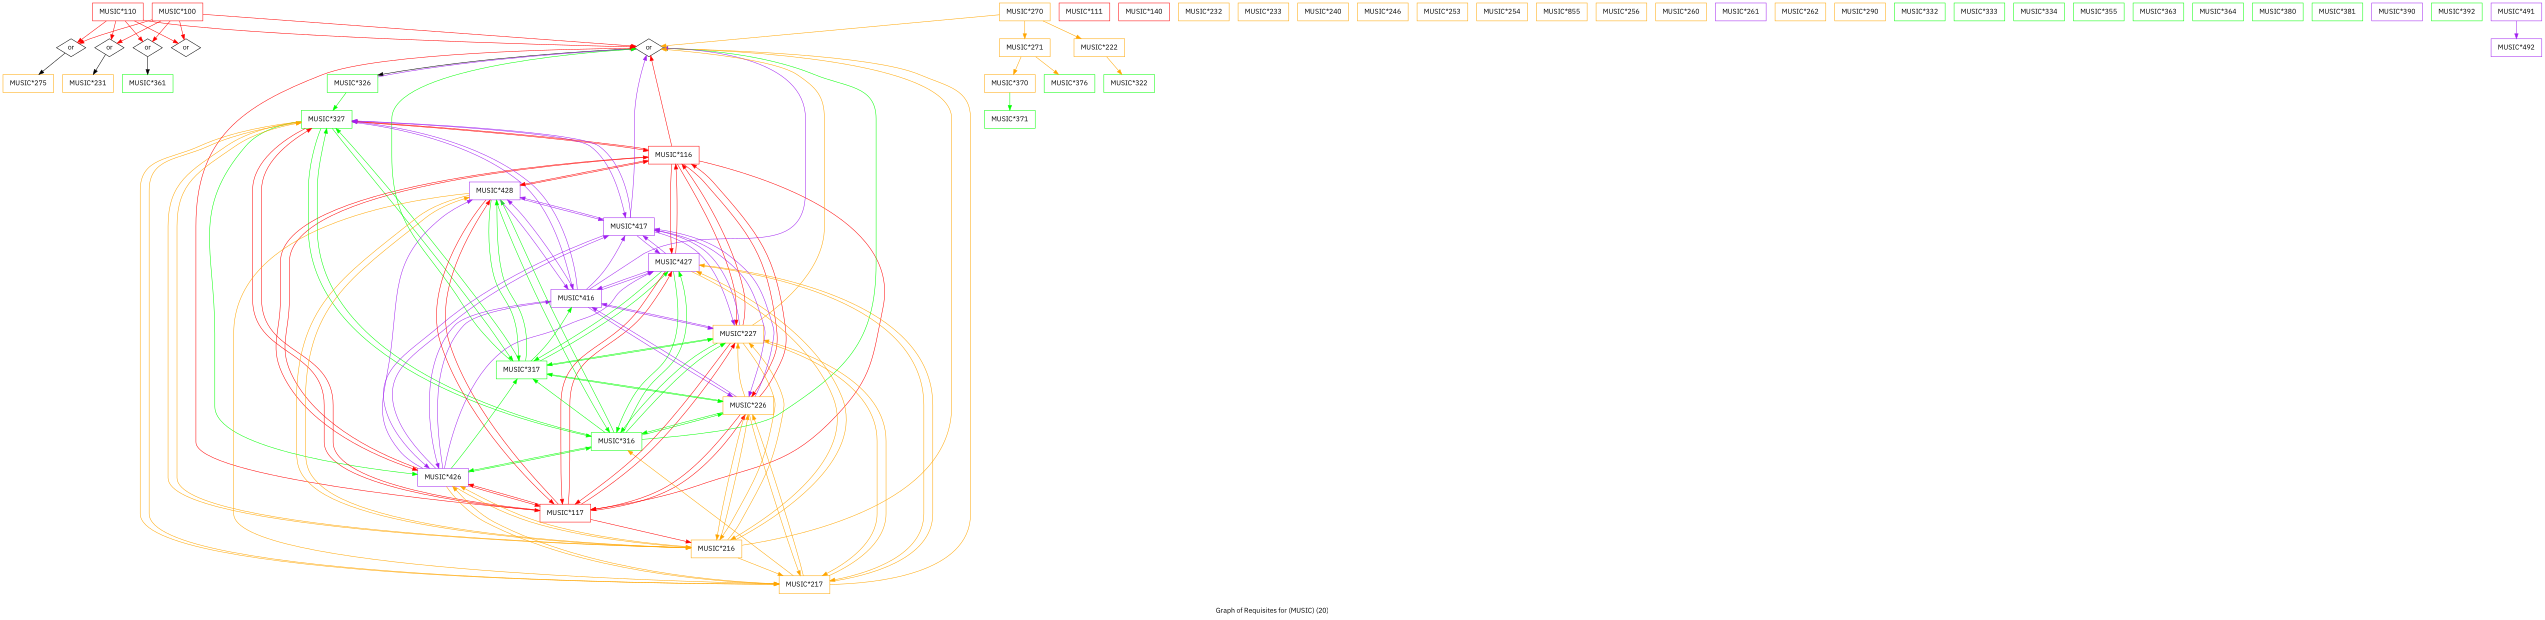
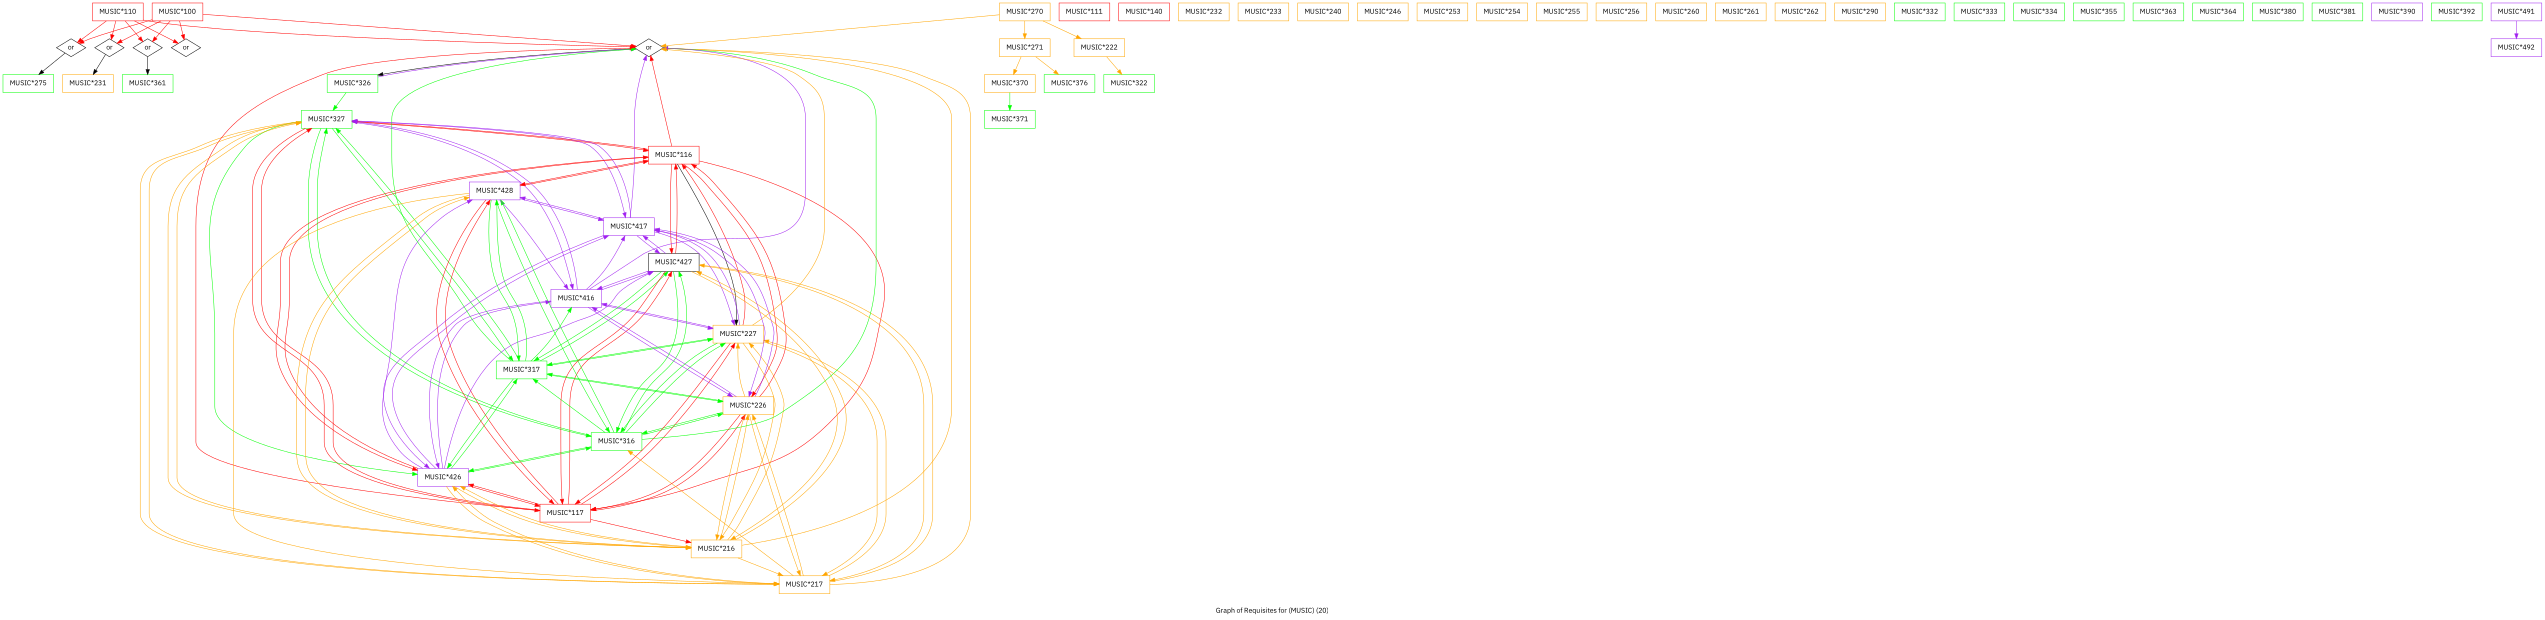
  strict digraph {
    fontname="IBM Plex Sans"
    label="Graph of Requisites for (MUSIC) (20)"
    node [color=orange fontname="IBM Plex Sans" shape=box]
    edge [color=red fontname="IBM Plex Sans"]
    "MUSIC*100" [color=red height=0.5 width=1.4167]
    n2 [height=0.5 label=or shape=diamond width=0.81703 color=""]
    n3 [height=0.5 label=or shape=diamond width=0.81703 color=""]
    n4 [height=0.5 label=or shape=diamond width=0.81703 color=""]
    n5 [height=0.5 label=or shape=diamond width=0.81703 color=""]
    n6 [height=0.5 label=or shape=diamond width=0.81703 color=""]
    "MUSIC*231" [height=0.5 width=1.4167]
-   "MUSIC*275" [height=0.5 width=1.4167]
+   "MUSIC*275" [color=green height=0.5 width=1.4167]
    "MUSIC*326" [color=green height=0.5 width=1.4167]
    "MUSIC*361" [color=green height=0.5 width=1.4167]
    "MUSIC*327" [color=green height=0.5 width=1.4167]
    "MUSIC*116" [color=red height=0.5 width=1.4167]
    "MUSIC*117" [color=red height=0.5 width=1.4167]
    "MUSIC*426" [color=purple height=0.5 width=1.4167]
    "MUSIC*216" [height=0.5 width=1.4167]
    "MUSIC*217" [height=0.5 width=1.4167]
    "MUSIC*316" [color=green height=0.5 width=1.4167]
    "MUSIC*317" [color=green height=0.5 width=1.4167]
    "MUSIC*416" [color=purple height=0.5 width=1.4167]
    "MUSIC*417" [color=purple height=0.5 width=1.4167]
    "MUSIC*226" [height=0.5 width=1.4167]
    "MUSIC*227" [height=0.5 width=1.4167]
-   "MUSIC*427" [color=purple height=0.5 width=1.4167]
+   "MUSIC*427" [color=black height=0.5 width=1.4167]
    "MUSIC*428" [color=purple height=0.5 width=1.4167]
    "MUSIC*110" [color=red height=0.5 width=1.4167]
    "MUSIC*111" [color=red height=0.5 width=1.4167]
    "MUSIC*140" [color=red height=0.5 width=1.4167]
    "MUSIC*222" [height=0.5 width=1.4167]
    "MUSIC*322" [color=green height=0.5 width=1.4167]
    "MUSIC*270" [height=0.5 width=1.4167]
    "MUSIC*271" [height=0.5 width=1.4167]
    "MUSIC*370" [height=0.5 width=1.4167]
    "MUSIC*376" [color=green height=0.5 width=1.4167]
    "MUSIC*371" [color=green height=0.5 width=1.4167]
    "MUSIC*232" [height=0.5 width=1.4167]
    "MUSIC*233" [height=0.5 width=1.4167]
    "MUSIC*240" [height=0.5 width=1.4167]
    "MUSIC*246" [height=0.5 width=1.4167]
    "MUSIC*253" [height=0.5 width=1.4167]
    "MUSIC*254" [height=0.5 width=1.4167]
-   "MUSIC*255" [height=0.5 width=1.4167 label="MUSIC*855"]
+   "MUSIC*255" [height=0.5 width=1.4167]
    "MUSIC*256" [height=0.5 width=1.4167]
    "MUSIC*260" [height=0.5 width=1.4167]
-   "MUSIC*261" [color=purple height=0.5 width=1.4167]
+   "MUSIC*261" [height=0.5 width=1.4167]
    "MUSIC*262" [height=0.5 width=1.4167]
    "MUSIC*290" [height=0.5 width=1.4167]
    "MUSIC*332" [color=green height=0.5 width=1.4167]
    "MUSIC*333" [color=green height=0.5 width=1.4167]
    "MUSIC*334" [color=green height=0.5 width=1.4167]
    "MUSIC*355" [color=green height=0.5 width=1.4167]
    "MUSIC*363" [color=green height=0.5 width=1.4167]
    "MUSIC*364" [color=green height=0.5 width=1.4167]
    "MUSIC*380" [color=green height=0.5 width=1.4167]
    "MUSIC*381" [color=green height=0.5 width=1.4167]
    "MUSIC*390" [color=purple height=0.5 width=1.4167]
    "MUSIC*392" [color=green height=0.5 width=1.4167]
    "MUSIC*491" [color=purple height=0.5 width=1.4167]
    "MUSIC*492" [color=purple height=0.5 width=1.4167]
    "MUSIC*100" -> n2
    "MUSIC*100" -> n3
    "MUSIC*100" -> n4
    "MUSIC*100" -> n5
    "MUSIC*100" -> n6
    n2 -> "MUSIC*231" [color=""]
    n3 -> "MUSIC*275" [color=""]
    n4 -> "MUSIC*326" [color=""]
    n5 -> "MUSIC*361" [color=""]
    "MUSIC*326" -> n4 [color=purple]
    "MUSIC*326" -> "MUSIC*327" [color=green]
    "MUSIC*327" -> "MUSIC*116"
    "MUSIC*327" -> "MUSIC*117"
    "MUSIC*327" -> "MUSIC*426" [color=green]
    "MUSIC*327" -> "MUSIC*216" [color=orange]
    "MUSIC*327" -> "MUSIC*217" [color=orange]
    "MUSIC*327" -> "MUSIC*316" [color=green]
    "MUSIC*327" -> "MUSIC*317" [color=green]
    "MUSIC*327" -> "MUSIC*416" [color=purple]
    "MUSIC*327" -> "MUSIC*417" [color=purple]
    "MUSIC*116" -> n4
    "MUSIC*116" -> "MUSIC*327"
    "MUSIC*116" -> "MUSIC*117"
    "MUSIC*116" -> "MUSIC*426"
    "MUSIC*116" -> "MUSIC*226"
-   "MUSIC*116" -> "MUSIC*227"
+   "MUSIC*116" -> "MUSIC*227" [color=black]
    "MUSIC*116" -> "MUSIC*427"
    "MUSIC*116" -> "MUSIC*428"
    "MUSIC*117" -> n4
    "MUSIC*117" -> "MUSIC*327"
    "MUSIC*117" -> "MUSIC*426"
    "MUSIC*117" -> "MUSIC*216"
    "MUSIC*117" -> "MUSIC*226"
    "MUSIC*117" -> "MUSIC*227"
    "MUSIC*117" -> "MUSIC*427"
    "MUSIC*117" -> "MUSIC*428"
    "MUSIC*426" -> "MUSIC*116"
    "MUSIC*426" -> "MUSIC*117"
    "MUSIC*426" -> "MUSIC*216" [color=orange]
    "MUSIC*426" -> "MUSIC*217" [color=orange]
    "MUSIC*426" -> "MUSIC*316" [color=green]
    "MUSIC*426" -> "MUSIC*317" [color=green]
    "MUSIC*426" -> "MUSIC*416" [color=purple]
    "MUSIC*426" -> "MUSIC*417" [color=purple]
    "MUSIC*426" -> "MUSIC*427" [color=purple]
    "MUSIC*426" -> "MUSIC*428" [color=purple]
    "MUSIC*216" -> n4 [color=orange]
    "MUSIC*216" -> "MUSIC*327" [color=orange]
    "MUSIC*216" -> "MUSIC*426" [color=orange]
    "MUSIC*216" -> "MUSIC*217" [color=orange]
    "MUSIC*216" -> "MUSIC*226" [color=orange]
    "MUSIC*216" -> "MUSIC*227" [color=orange]
    "MUSIC*216" -> "MUSIC*427" [color=orange]
    "MUSIC*216" -> "MUSIC*428" [color=orange]
    "MUSIC*217" -> n4 [color=orange]
    "MUSIC*217" -> "MUSIC*327" [color=orange]
    "MUSIC*217" -> "MUSIC*426" [color=orange]
    "MUSIC*217" -> "MUSIC*316" [color=orange]
    "MUSIC*217" -> "MUSIC*226" [color=orange]
    "MUSIC*217" -> "MUSIC*227" [color=orange]
    "MUSIC*217" -> "MUSIC*427" [color=orange]
    "MUSIC*316" -> n4 [color=green]
    "MUSIC*316" -> "MUSIC*327" [color=green]
    "MUSIC*316" -> "MUSIC*426" [color=green]
    "MUSIC*316" -> "MUSIC*317" [color=green]
    "MUSIC*316" -> "MUSIC*226" [color=green]
    "MUSIC*316" -> "MUSIC*227" [color=green]
    "MUSIC*316" -> "MUSIC*427" [color=green]
    "MUSIC*316" -> "MUSIC*428" [color=green]
    "MUSIC*317" -> n4 [color=green]
    "MUSIC*317" -> "MUSIC*327" [color=green]
+   "MUSIC*317" -> "MUSIC*426" [color=green]
    "MUSIC*317" -> "MUSIC*416" [color=green]
    "MUSIC*317" -> "MUSIC*226" [color=green]
    "MUSIC*317" -> "MUSIC*227" [color=green]
    "MUSIC*317" -> "MUSIC*427" [color=green]
    "MUSIC*317" -> "MUSIC*428" [color=green]
    "MUSIC*416" -> n4 [color=purple]
    "MUSIC*416" -> "MUSIC*327" [color=purple]
    "MUSIC*416" -> "MUSIC*426" [color=purple]
    "MUSIC*416" -> "MUSIC*417" [color=purple]
    "MUSIC*416" -> "MUSIC*226" [color=purple]
    "MUSIC*416" -> "MUSIC*227" [color=purple]
    "MUSIC*416" -> "MUSIC*427" [color=purple]
-   "MUSIC*416" -> "MUSIC*428" [color=purple]
    "MUSIC*417" -> n4 [color=purple]
    "MUSIC*417" -> "MUSIC*327" [color=purple]
    "MUSIC*417" -> "MUSIC*426" [color=purple]
    "MUSIC*417" -> "MUSIC*226" [color=purple]
    "MUSIC*417" -> "MUSIC*227" [color=purple]
    "MUSIC*417" -> "MUSIC*427" [color=purple]
    "MUSIC*417" -> "MUSIC*428" [color=purple]
    "MUSIC*226" -> "MUSIC*116"
    "MUSIC*226" -> "MUSIC*117"
    "MUSIC*226" -> "MUSIC*216" [color=orange]
    "MUSIC*226" -> "MUSIC*217" [color=orange]
    "MUSIC*226" -> "MUSIC*316" [color=green]
    "MUSIC*226" -> "MUSIC*317" [color=green]
    "MUSIC*226" -> "MUSIC*416" [color=purple]
    "MUSIC*226" -> "MUSIC*417" [color=purple]
    "MUSIC*226" -> "MUSIC*227" [color=orange]
    "MUSIC*227" -> n4 [color=orange]
    "MUSIC*227" -> "MUSIC*116"
    "MUSIC*227" -> "MUSIC*117"
    "MUSIC*227" -> "MUSIC*216" [color=orange]
    "MUSIC*227" -> "MUSIC*217" [color=orange]
    "MUSIC*227" -> "MUSIC*316" [color=green]
    "MUSIC*227" -> "MUSIC*317" [color=green]
    "MUSIC*227" -> "MUSIC*416" [color=purple]
    "MUSIC*227" -> "MUSIC*417" [color=purple]
    "MUSIC*427" -> "MUSIC*116"
    "MUSIC*427" -> "MUSIC*117"
    "MUSIC*427" -> "MUSIC*216" [color=orange]
    "MUSIC*427" -> "MUSIC*217" [color=orange]
    "MUSIC*427" -> "MUSIC*316" [color=green]
    "MUSIC*427" -> "MUSIC*317" [color=green]
    "MUSIC*427" -> "MUSIC*416" [color=purple]
    "MUSIC*427" -> "MUSIC*417" [color=purple]
    "MUSIC*428" -> "MUSIC*116"
    "MUSIC*428" -> "MUSIC*117"
    "MUSIC*428" -> "MUSIC*216" [color=orange]
    "MUSIC*428" -> "MUSIC*217" [color=orange]
    "MUSIC*428" -> "MUSIC*316" [color=green]
    "MUSIC*428" -> "MUSIC*317" [color=green]
    "MUSIC*428" -> "MUSIC*416" [color=purple]
    "MUSIC*428" -> "MUSIC*417" [color=purple]
    "MUSIC*110" -> n2
    "MUSIC*110" -> n3
    "MUSIC*110" -> n4
    "MUSIC*110" -> n5
    "MUSIC*110" -> n6
    "MUSIC*222" -> "MUSIC*322" [color=orange]
    "MUSIC*270" -> n4 [color=orange]
    "MUSIC*270" -> "MUSIC*222" [color=orange]
    "MUSIC*270" -> "MUSIC*271" [color=orange]
    "MUSIC*271" -> "MUSIC*370" [color=orange]
    "MUSIC*271" -> "MUSIC*376" [color=orange]
    "MUSIC*370" -> "MUSIC*371" [color=green]
    "MUSIC*491" -> "MUSIC*492" [color=purple]
  }
